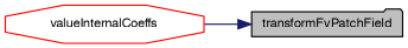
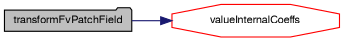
  digraph {
    rankdir=LR
    node [fontname=FreeSans fontsize=10]
    n1 [color=black fillcolor=grey75 fontcolor=black height=0.2 label=transformFvPatchField shape=folder style=filled width=0.4]
    n2 [color=red height=0.2 label=valueInternalCoeffs shape=octagon width=0.4]
-   n2 -> n1 [color=midnightblue fontname=FreeSans fontsize=10 labelfontname=FreeSans labelfontsize=10 style=solid]
+   n1 -> n2 [color=midnightblue fontname=FreeSans fontsize=10 labelfontname=FreeSans labelfontsize=10 style=solid]
  }
